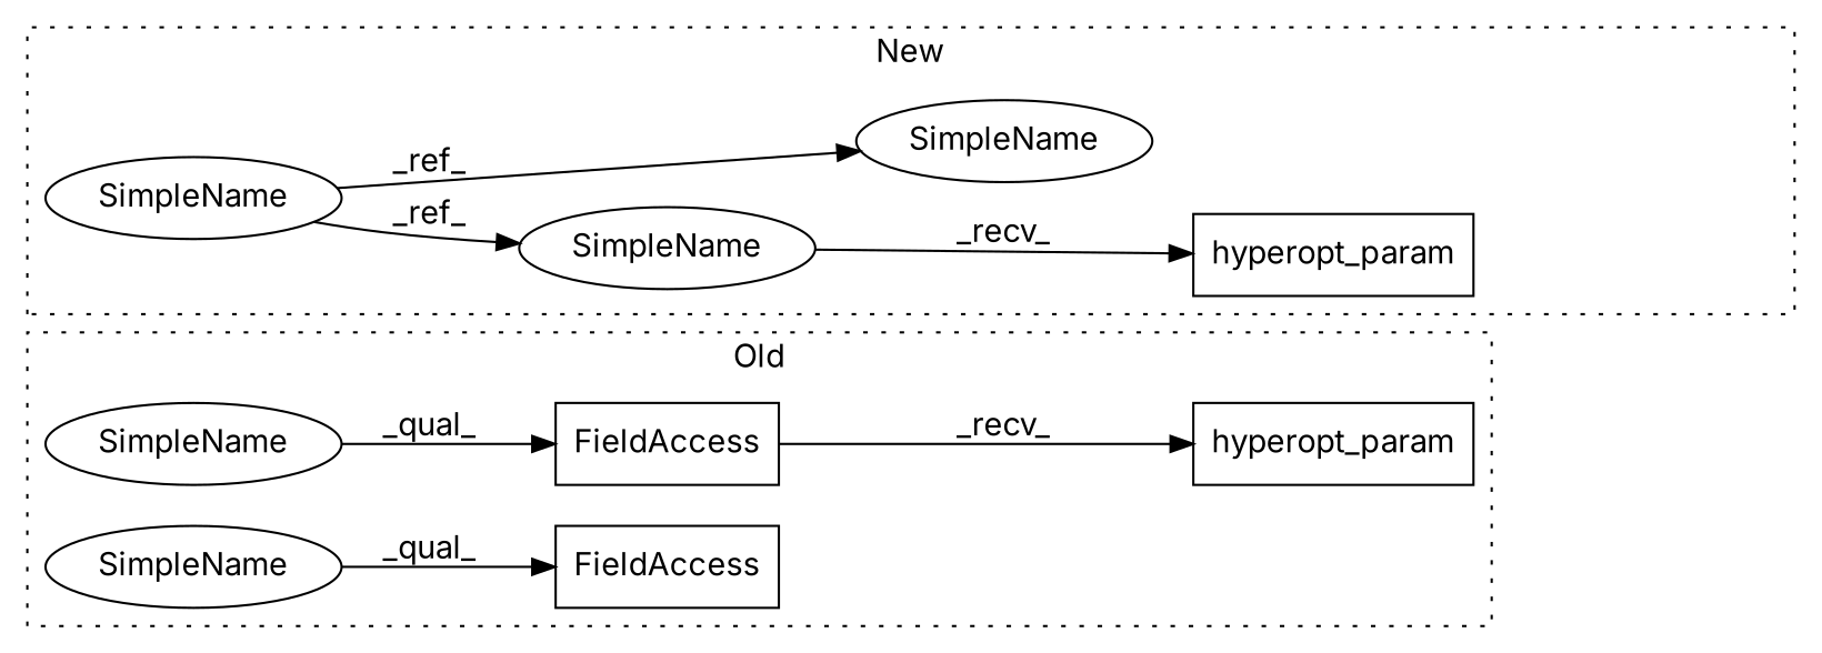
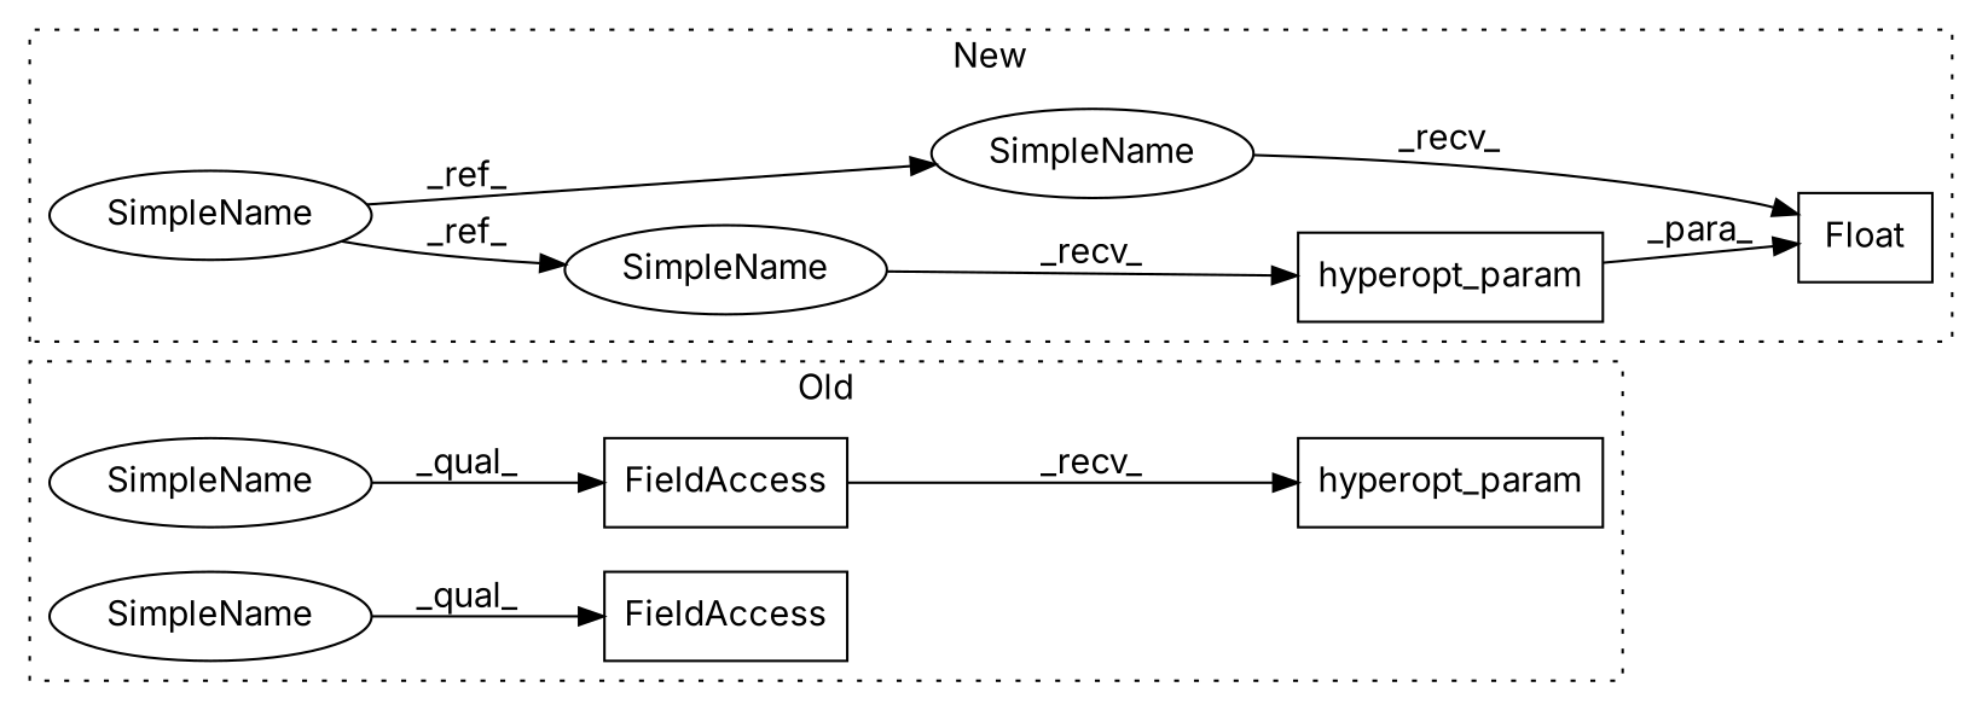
  digraph {
    rankdir=LR
    fontname=Inter
    node [a=42 l=5 s=1914 shape=box fontname=Inter]
    edge [fontname=Inter]
    n1 [a=32 l="15,1" label=hyperopt_param s="1925,1977"]
    n2 [a=22 l=10 label=FieldAccess]
    n3 [a=22 l=10 label=FieldAccess s=1946]
    n4 [l=4 label=SimpleName shape=ellipse]
    n5 [l=4 label=SimpleName s=1946 shape=ellipse]
    n6 [a=32 l="15,1" label=hyperopt_param s="1950,1997"]
+   n7 [a=32 l="6,1" label=Float s="1938,1998"]
    n8 [label=SimpleName s=1820 shape=ellipse]
    n9 [label=SimpleName s=1944 shape=ellipse]
    n10 [label=SimpleName s=1932 shape=ellipse]
    subgraph cluster_1 {
      label=Old
      style=dotted
      n1
      n2
      n3
      n4
      n5
    }
    subgraph cluster_2 {
      label=New
      style=dotted
      n6
+     n7
      n8
      n9
      n10
    }
    n2 -> n1 [label=_recv_]
    n4 -> n2 [label=_qual_]
    n5 -> n3 [label=_qual_]
+   n6 -> n7 [label=_para_]
    n8 -> n9 [label=_ref_]
    n8 -> n10 [label=_ref_]
    n9 -> n6 [label=_recv_]
+   n10 -> n7 [label=_recv_]
  }
